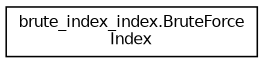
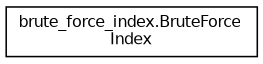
  digraph {
    rankdir=LR
-   n1 [color=black fillcolor=white fontname=Helvetica fontsize=10 height=0.2 label="brute_index_index.BruteForce\lIndex" shape=record style=filled width=0.4]
+   n1 [color=black fillcolor=white fontname=Helvetica fontsize=10 height=0.2 label="brute_force_index.BruteForce\lIndex" shape=record style=filled width=0.4]
  }
